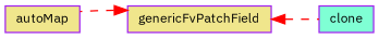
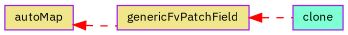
  digraph {
    fontname="IBM Plex Sans"
    rankdir=LR
    node [color=purple fillcolor=khaki fontname="IBM Plex Sans" fontsize=10 shape=record style=filled]
    edge [color=red dir=back fontname="IBM Plex Sans" fontsize=10 labelfontname=FreeSans labelfontsize=10 style=dashed]
    n1 [fontcolor=black height=0.2 label=autoMap width=0.4]
    n2 [height=0.2 label=genericFvPatchField width=0.4]
    n3 [fillcolor=aquamarine height=0.2 label=clone width=0.4]
-   n2 -> n1
+   n1 -> n2
    n2 -> n3
  }
